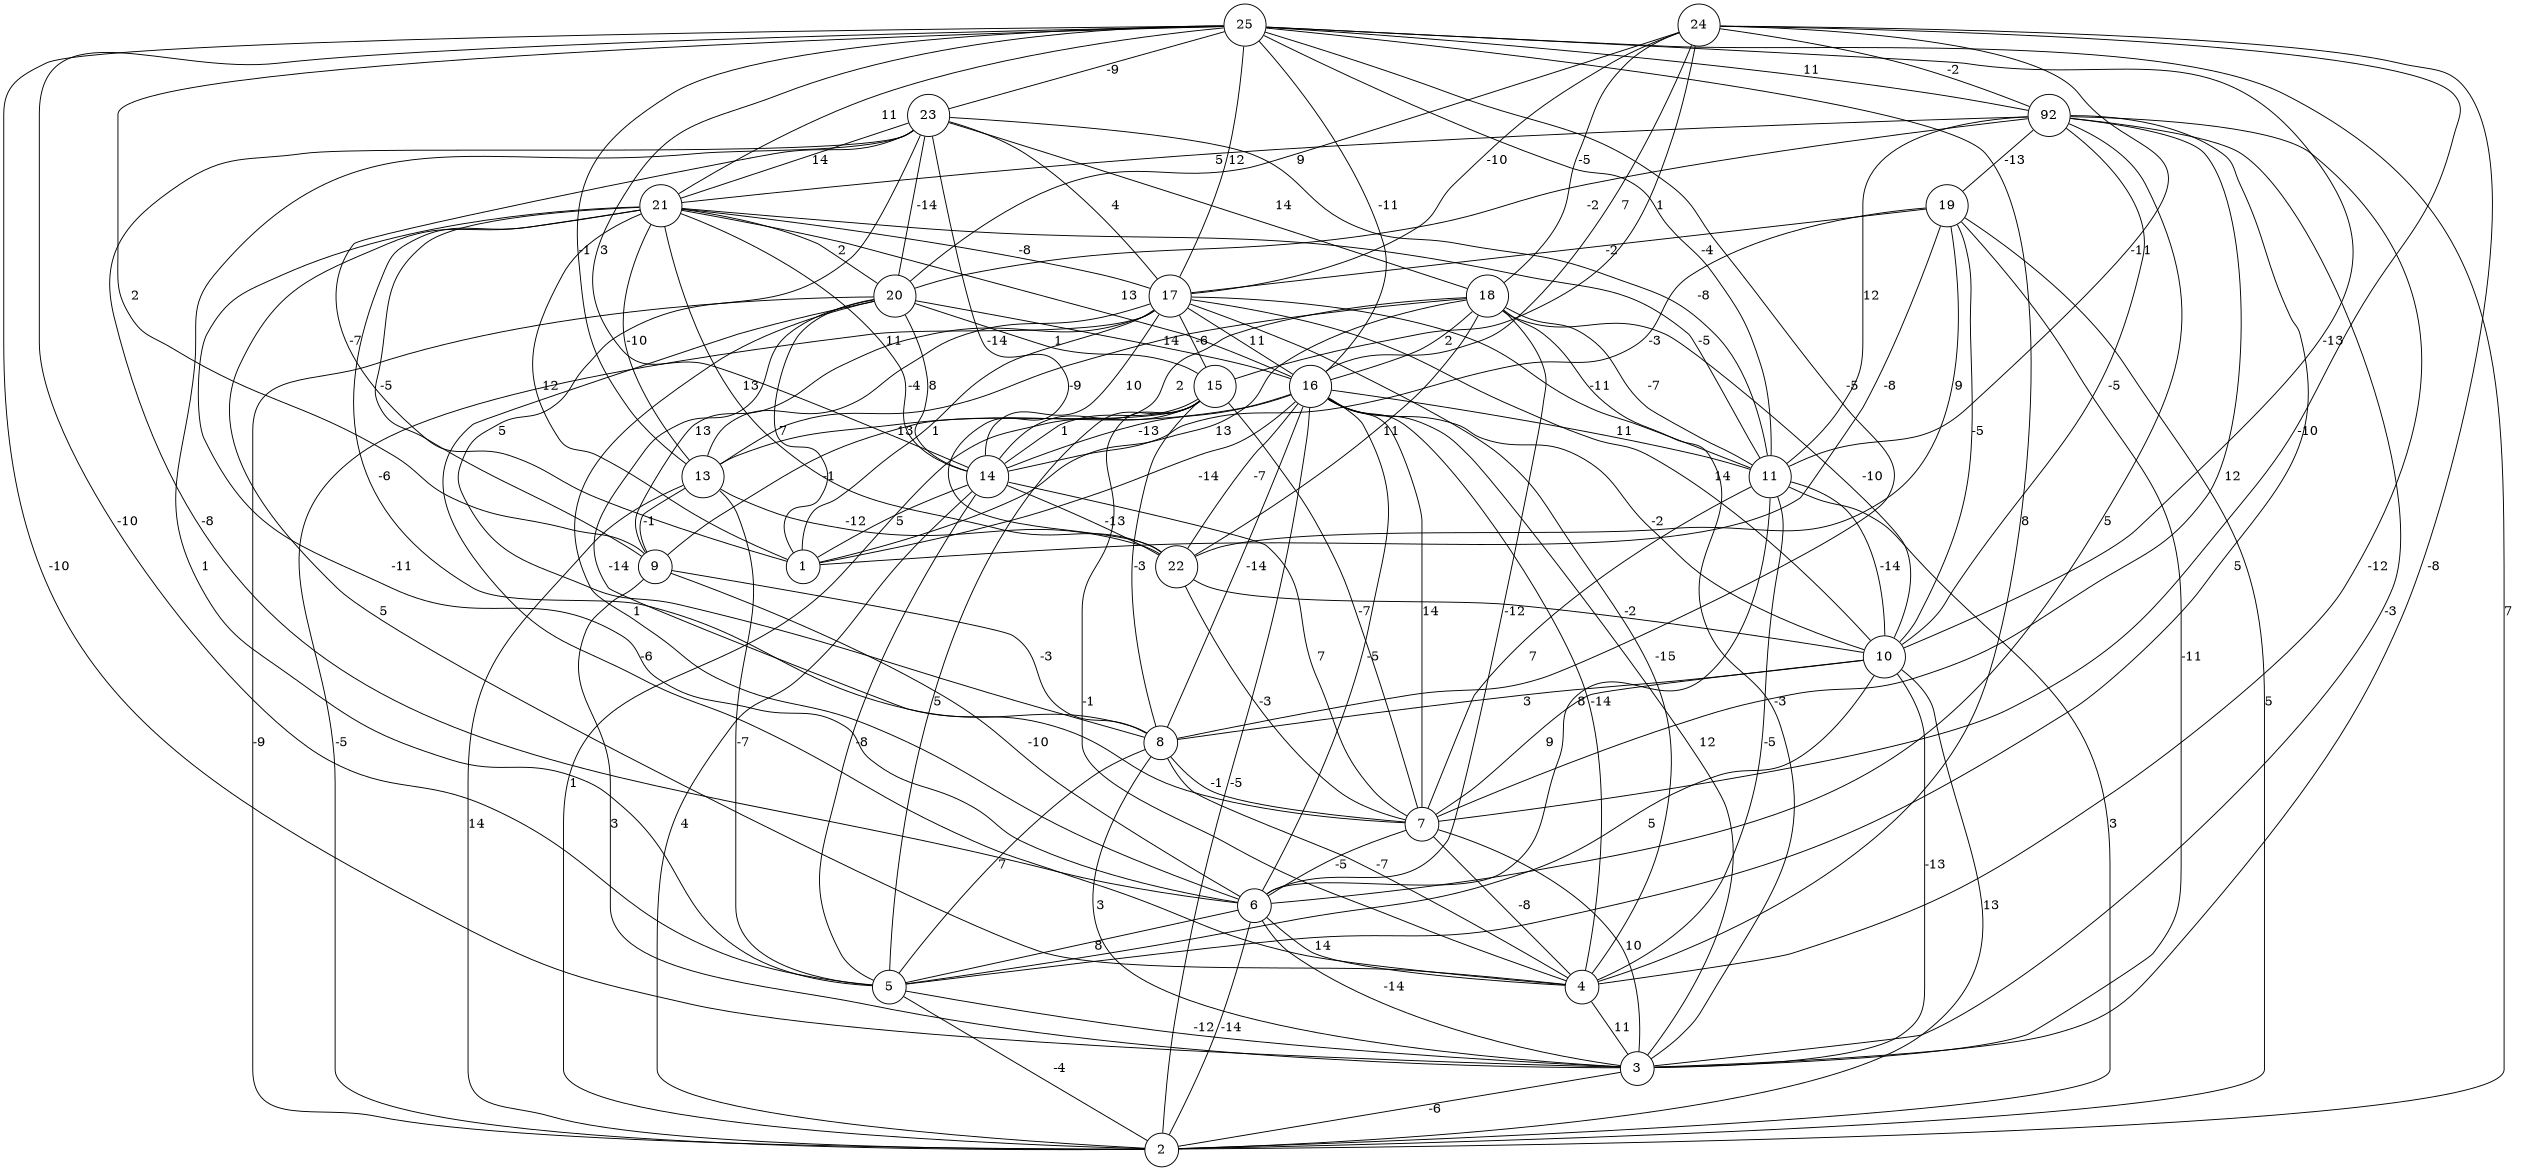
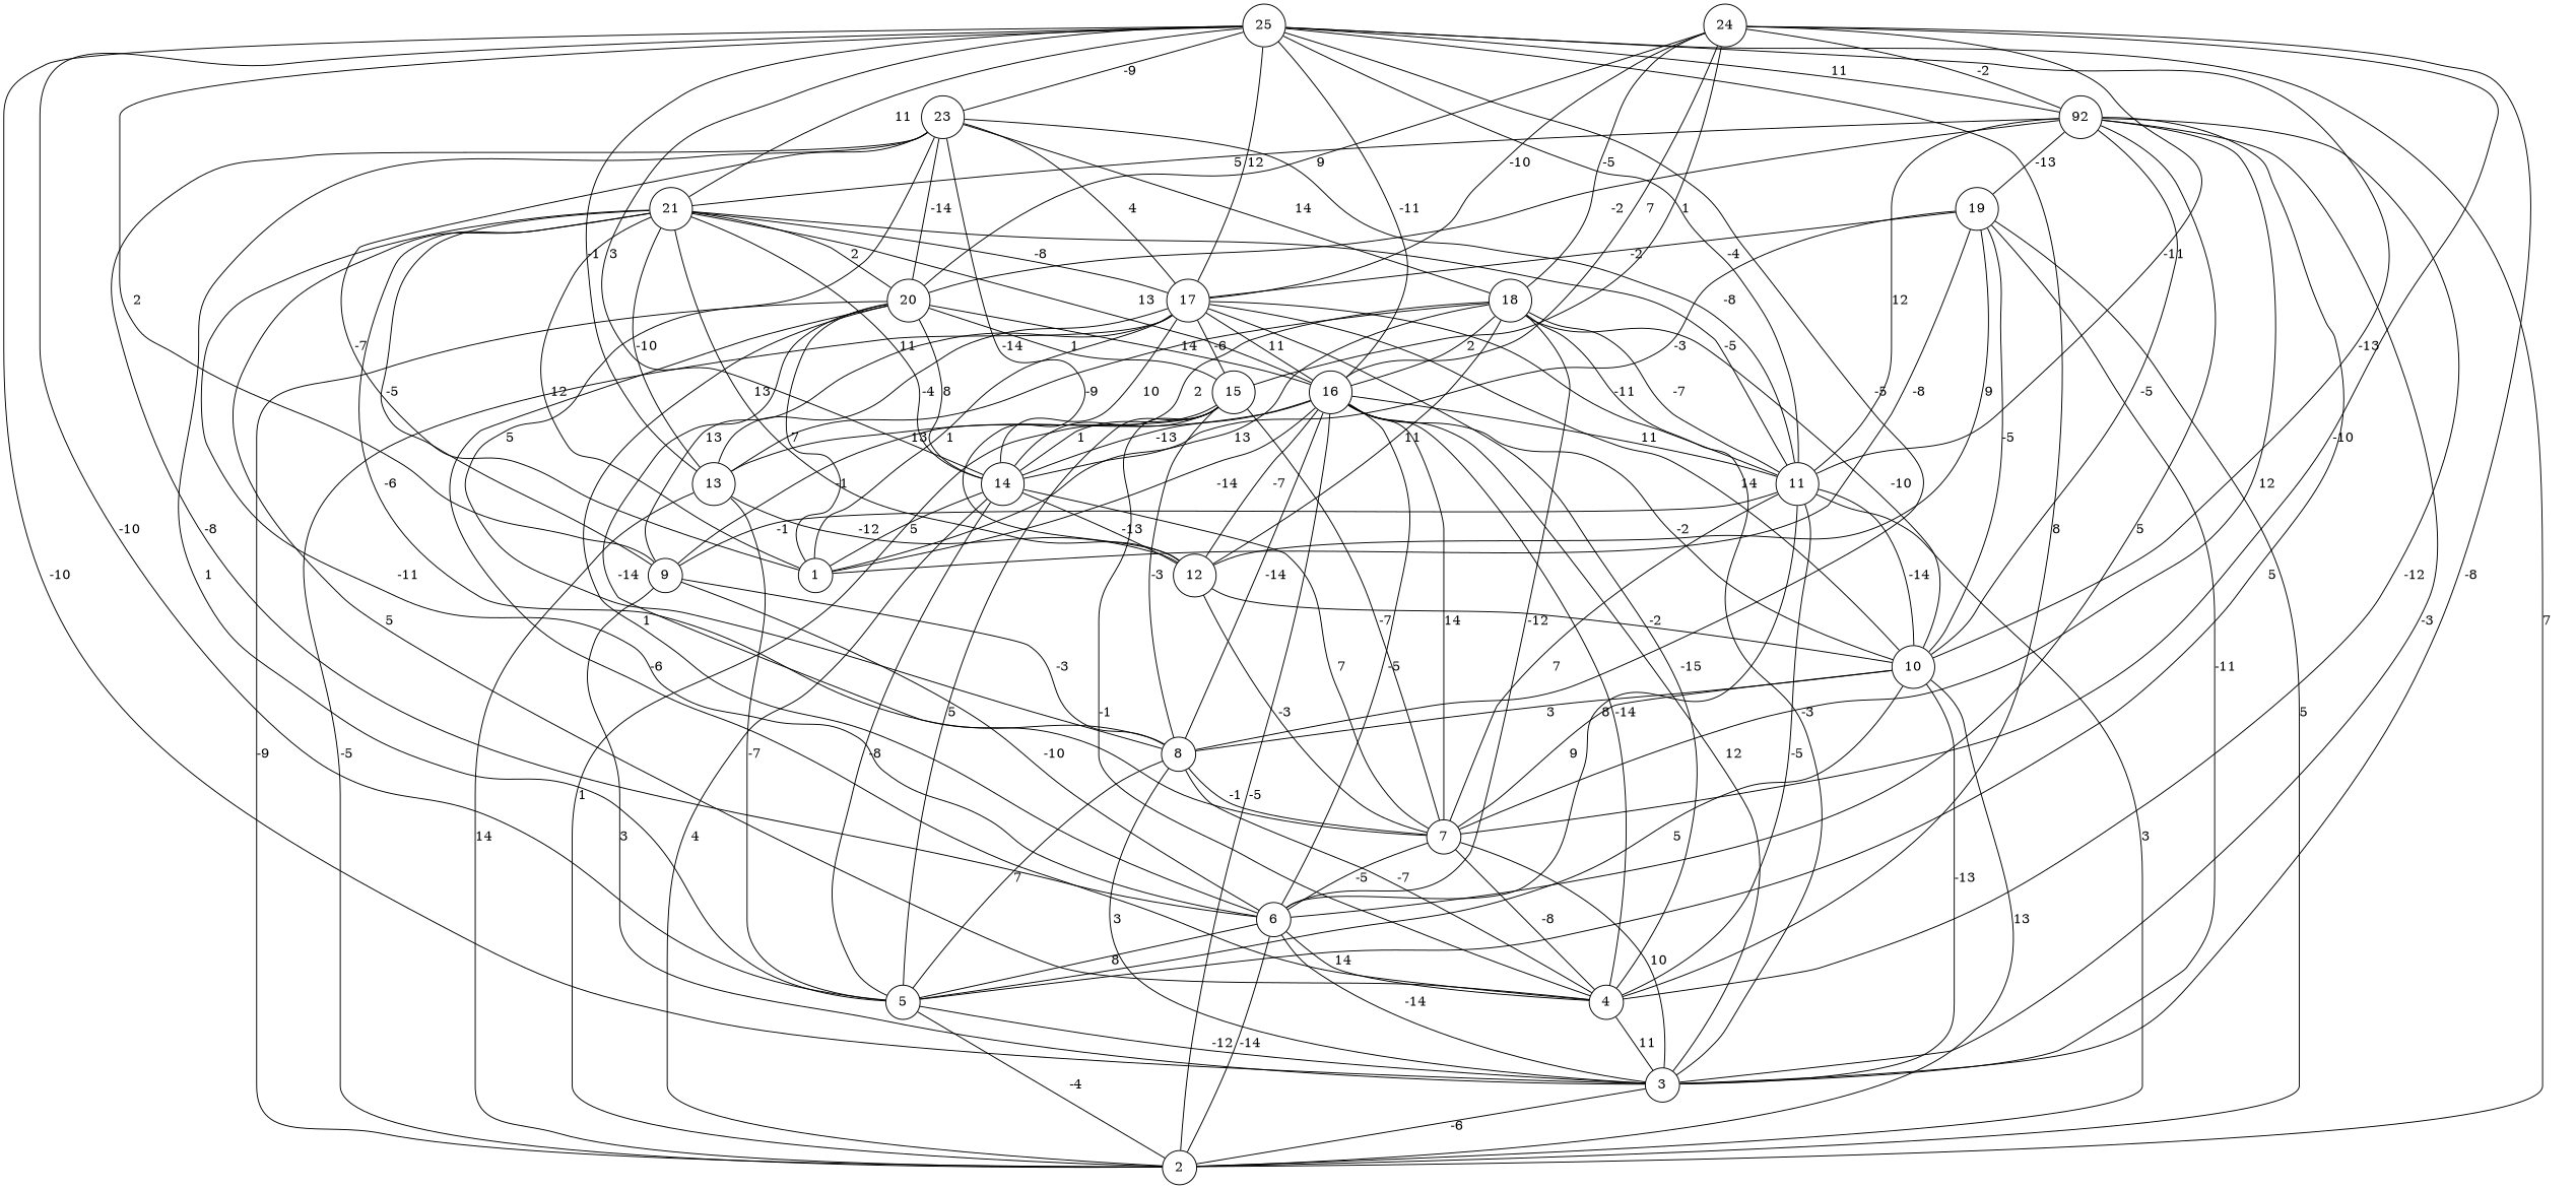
  graph {
    fontname="Helvetica,Arial,sans-serif"
    node [shape=circle]
    25
    2
    3
    4
    5
    8
    9
    10
    11
    13
    14
    16
    17
    21
    n15 [label=92]
    23
    7
    6
-   12 [label=22]
+   12
    1
    15
    20
    19
    18
    24
    25 -- 2 [label=7]
    25 -- 3 [label=-10]
    25 -- 4 [label=8]
    25 -- 5 [label=-10]
    25 -- 8 [label=-5]
    25 -- 9 [label=2]
    25 -- 10 [label=-13]
    25 -- 11 [label=-4]
    25 -- 13 [label=-1]
    25 -- 14 [label=3]
    25 -- 16 [label=-11]
    25 -- 17 [label=12]
    25 -- 21 [label=11]
    25 -- n15 [label=11]
    25 -- 23 [label=-9]
    3 -- 2 [label=-6]
    4 -- 3 [label=11]
    5 -- 2 [label=-4]
    5 -- 3 [label=-12]
    8 -- 3 [label=3]
    8 -- 4 [label=-7]
    8 -- 5 [label=7]
    8 -- 7 [label=-1]
    9 -- 3 [label=3]
    9 -- 8 [label=-3]
    9 -- 6 [label=-10]
    10 -- 2 [label=13]
    10 -- 3 [label=-13]
    10 -- 5 [label=5]
    10 -- 8 [label=3]
    10 -- 7 [label=9]
    11 -- 2 [label=3]
    11 -- 4 [label=-5]
-   13 -- 9 [label=-1]
+   11 -- 9 [label=-1]
    11 -- 10 [label=-14]
    11 -- 7 [label=7]
    11 -- 6 [label=8]
    13 -- 2 [label=14]
    13 -- 5 [label=-7]
    13 -- 12 [label=-12]
    14 -- 2 [label=4]
    14 -- 5 [label=-8]
    14 -- 7 [label=7]
    14 -- 12 [label=-13]
    14 -- 1 [label=5]
    16 -- 2 [label=-5]
    16 -- 3 [label=12]
    16 -- 4 [label=-14]
    16 -- 8 [label=-14]
    16 -- 10 [label=-2]
    16 -- 11 [label=11]
    16 -- 13 [label=13]
    16 -- 14 [label=-13]
    16 -- 7 [label=14]
    16 -- 6 [label=-5]
    16 -- 12 [label=-7]
    16 -- 1 [label=-14]
    17 -- 2 [label=-5]
    17 -- 4 [label=-15]
    17 -- 9 [label=13]
    17 -- 10 [label=14]
    17 -- 11 [label=-11]
    17 -- 13 [label=-4]
    17 -- 14 [label=10]
    17 -- 16 [label=11]
    17 -- 1 [label=1]
    17 -- 15 [label=-6]
    21 -- 4 [label=5]
    21 -- 8 [label=-6]
    21 -- 9 [label=-5]
    21 -- 11 [label=-5]
    21 -- 13 [label=-10]
    21 -- 14 [label=11]
    21 -- 16 [label=13]
    21 -- 17 [label=-8]
    21 -- 6 [label=-11]
    21 -- 12 [label=13]
    21 -- 1 [label=12]
    21 -- 20 [label=2]
    n15 -- 3 [label=-3]
    n15 -- 4 [label=-12]
    n15 -- 5 [label=5]
    n15 -- 10 [label=-5]
    n15 -- 11 [label=12]
    n15 -- 21 [label=5]
    n15 -- 7 [label=12]
    n15 -- 6 [label=5]
    n15 -- 20 [label=-2]
    n15 -- 19 [label=-13]
    23 -- 5 [label=1]
    23 -- 8 [label=5]
    23 -- 11 [label=-8]
    23 -- 17 [label=4]
-   23 -- 21 [label=14]
    23 -- 6 [label=-8]
    23 -- 12 [label=-14]
    23 -- 1 [label=-7]
    23 -- 20 [label=-14]
    23 -- 18 [label=14]
    7 -- 3 [label=10]
    7 -- 4 [label=-8]
    7 -- 6 [label=-5]
    6 -- 2 [label=-14]
    6 -- 3 [label=-14]
    6 -- 4 [label=14]
    6 -- 5 [label=8]
    12 -- 10 [label=-2]
    12 -- 7 [label=-3]
    15 -- 2 [label=1]
    15 -- 4 [label=-1]
    15 -- 5 [label=5]
    15 -- 8 [label=-3]
    15 -- 9 [label=-1]
    15 -- 14 [label=1]
    15 -- 7 [label=-7]
    20 -- 2 [label=-9]
    20 -- 4 [label=-6]
    20 -- 14 [label=8]
    20 -- 16 [label=14]
    20 -- 7 [label=-14]
    20 -- 6 [label=1]
    20 -- 1 [label=7]
    20 -- 15 [label=1]
    19 -- 2 [label=5]
    19 -- 3 [label=-11]
    19 -- 10 [label=-5]
    19 -- 14 [label=-3]
    19 -- 17 [label=-2]
    19 -- 12 [label=9]
    19 -- 1 [label=-8]
    18 -- 3 [label=-3]
    18 -- 10 [label=-10]
    18 -- 11 [label=-7]
    18 -- 13 [label=-9]
    18 -- 14 [label=2]
    18 -- 16 [label=2]
    18 -- 6 [label=-12]
    18 -- 12 [label=11]
    18 -- 1 [label=13]
    24 -- 3 [label=-8]
    24 -- 11 [label=-11]
    24 -- 16 [label=7]
    24 -- 17 [label=-10]
    24 -- n15 [label=-2]
    24 -- 7 [label=-10]
    24 -- 15 [label=1]
    24 -- 20 [label=9]
    24 -- 18 [label=-5]
  }
